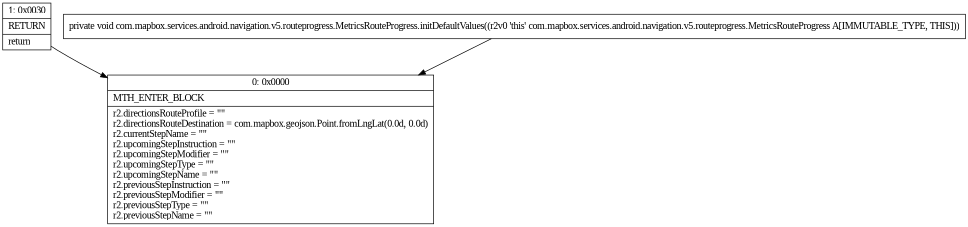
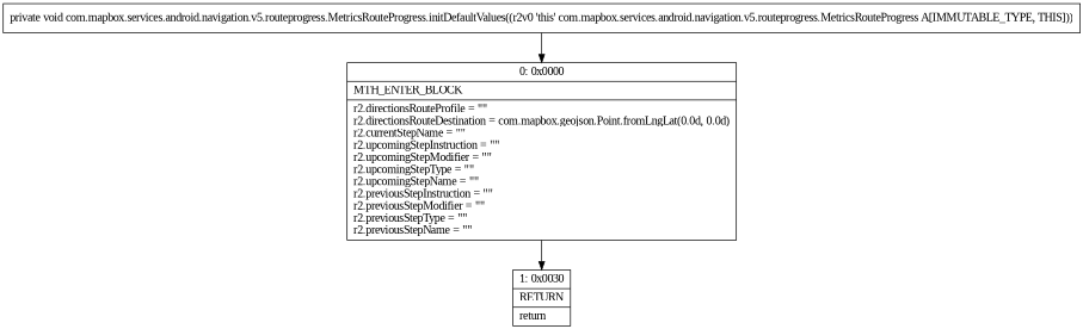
  digraph {
    fontname="Liberation Serif"
    node [shape=record fontname="Liberation Serif"]
    edge [fontname="Liberation Serif"]
    n1 [label="{0\:\ 0x0000|MTH_ENTER_BLOCK\l|r2.directionsRouteProfile = \"\"\lr2.directionsRouteDestination = com.mapbox.geojson.Point.fromLngLat(0.0d, 0.0d)\lr2.currentStepName = \"\"\lr2.upcomingStepInstruction = \"\"\lr2.upcomingStepModifier = \"\"\lr2.upcomingStepType = \"\"\lr2.upcomingStepName = \"\"\lr2.previousStepInstruction = \"\"\lr2.previousStepModifier = \"\"\lr2.previousStepType = \"\"\lr2.previousStepName = \"\"\l}"]
    n2 [label="{1\:\ 0x0030|RETURN\l|return\l}"]
    n3 [label="{private void com.mapbox.services.android.navigation.v5.routeprogress.MetricsRouteProgress.initDefaultValues((r2v0 'this' com.mapbox.services.android.navigation.v5.routeprogress.MetricsRouteProgress A[IMMUTABLE_TYPE, THIS])) }"]
-   n2 -> n1
+   n1 -> n2
    n3 -> n1
  }
